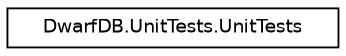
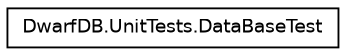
  digraph {
    rankdir=LR
-   n1 [color=black fillcolor=white fontname=Helvetica fontsize=10 height=0.2 label="DwarfDB.UnitTests.UnitTests" shape=record style=filled width=0.4]
+   n1 [color=black fillcolor=white fontname=Helvetica fontsize=10 height=0.2 label="DwarfDB.UnitTests.DataBaseTest" shape=record style=filled width=0.4]
  }
